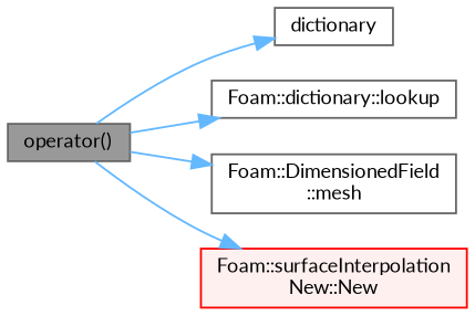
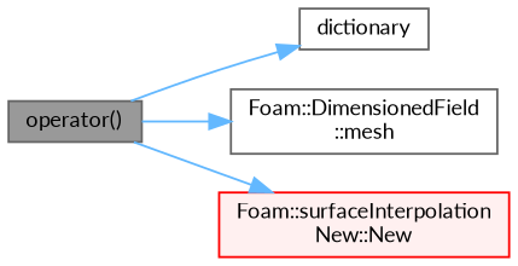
  digraph {
    fontname=Lato
    rankdir=LR
    node [color=grey40 fillcolor=white fontname=Lato fontsize=10 shape=box style=filled]
    edge [color=steelblue1 fontname=Lato fontsize=10 labelfontname=Helvetica labelfontsize=10 style=solid]
    n1 [color=gray40 fillcolor=grey60 fontcolor=black height=0.2 label="operator()" width=0.4]
    n2 [height=0.2 label=dictionary width=0.4]
-   n3 [height=0.2 label="Foam::dictionary::lookup" width=0.4]
    n4 [height=0.2 label="Foam::DimensionedField\l::mesh" width=0.4]
    n5 [color=red fillcolor="#FFF0F0" height=0.2 label="Foam::surfaceInterpolation\lNew::New" width=0.4]
    n1 -> n2
-   n1 -> n3
    n1 -> n4
    n1 -> n5
  }
